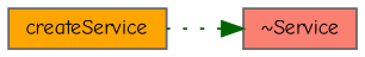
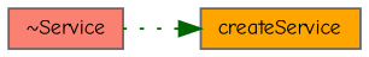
  digraph {
    rankdir=RL
    fontname="Comic Neue"
    node [fontname="Comic Neue" fontsize=10 shape=box style=filled]
    n1 [color=gray40 fillcolor=orange fontcolor=black height=0.2 label=createService width=0.4]
    n2 [color=grey40 fillcolor=salmon height=0.2 label="~Service" width=0.4]
-   n2 -> n1 [color=darkgreen dir=back fontname="Comic Neue" fontsize=10 labelfontname=Helvetica labelfontsize=10 style=dotted]
+   n1 -> n2 [color=darkgreen dir=back fontname="Comic Neue" fontsize=10 labelfontname=Helvetica labelfontsize=10 style=dotted]
  }
